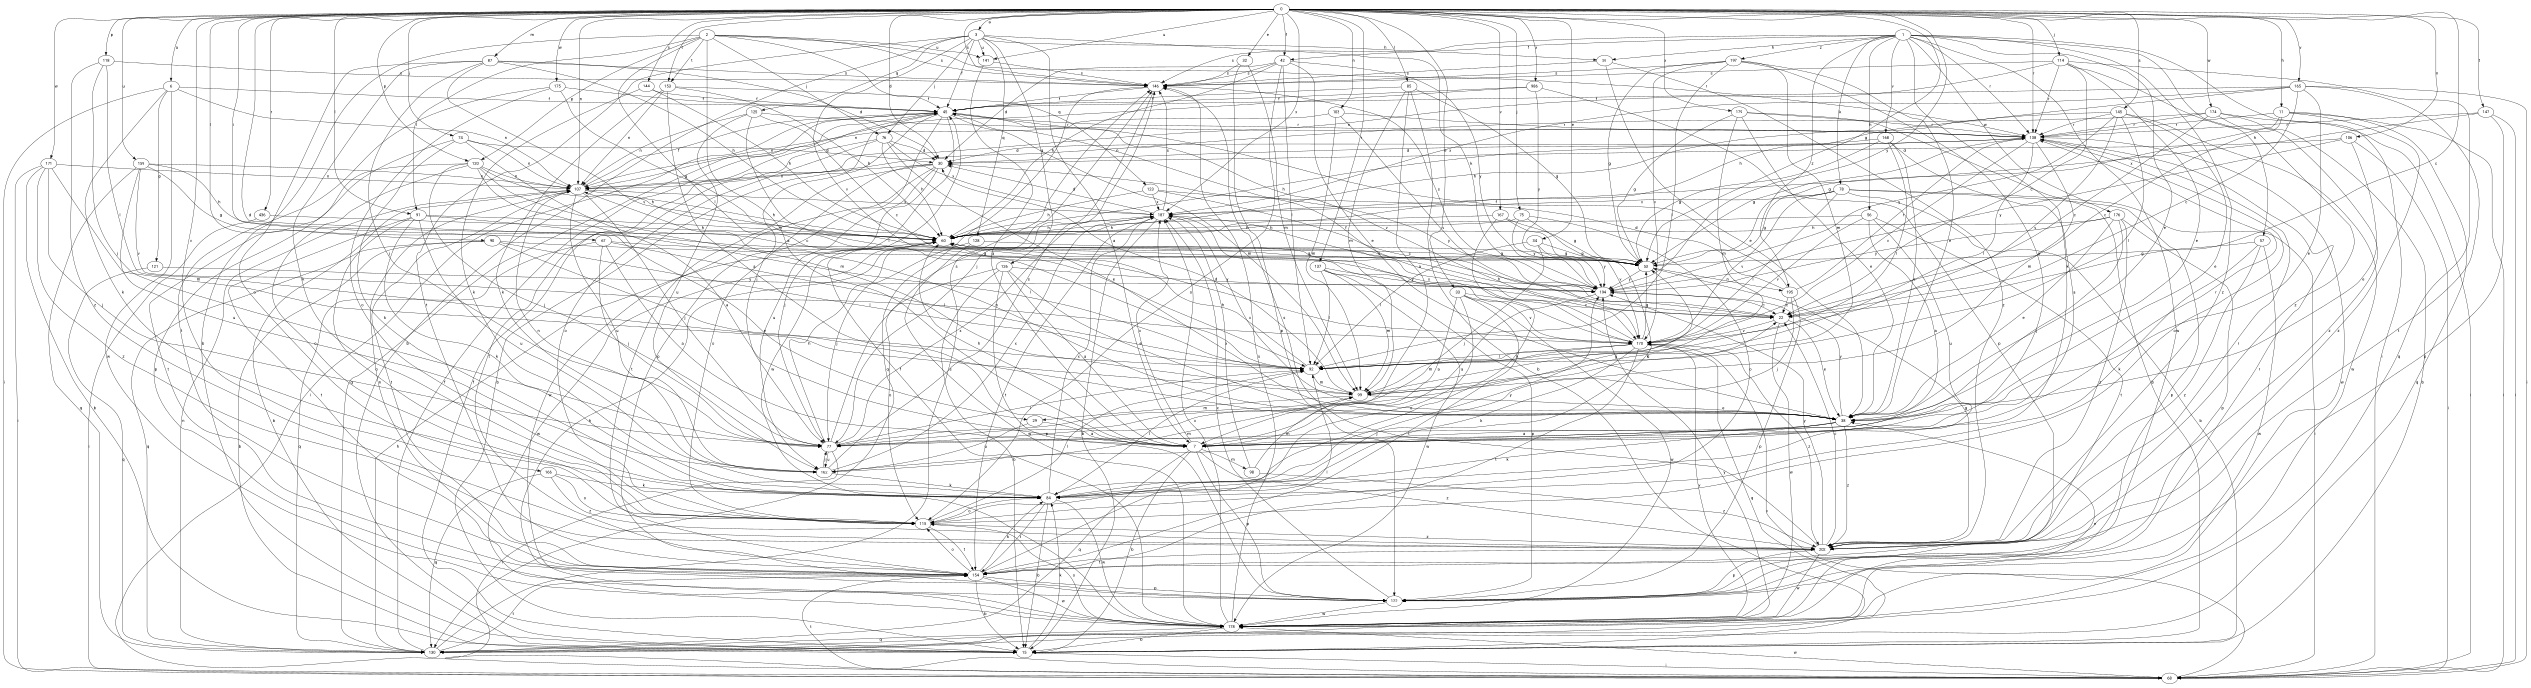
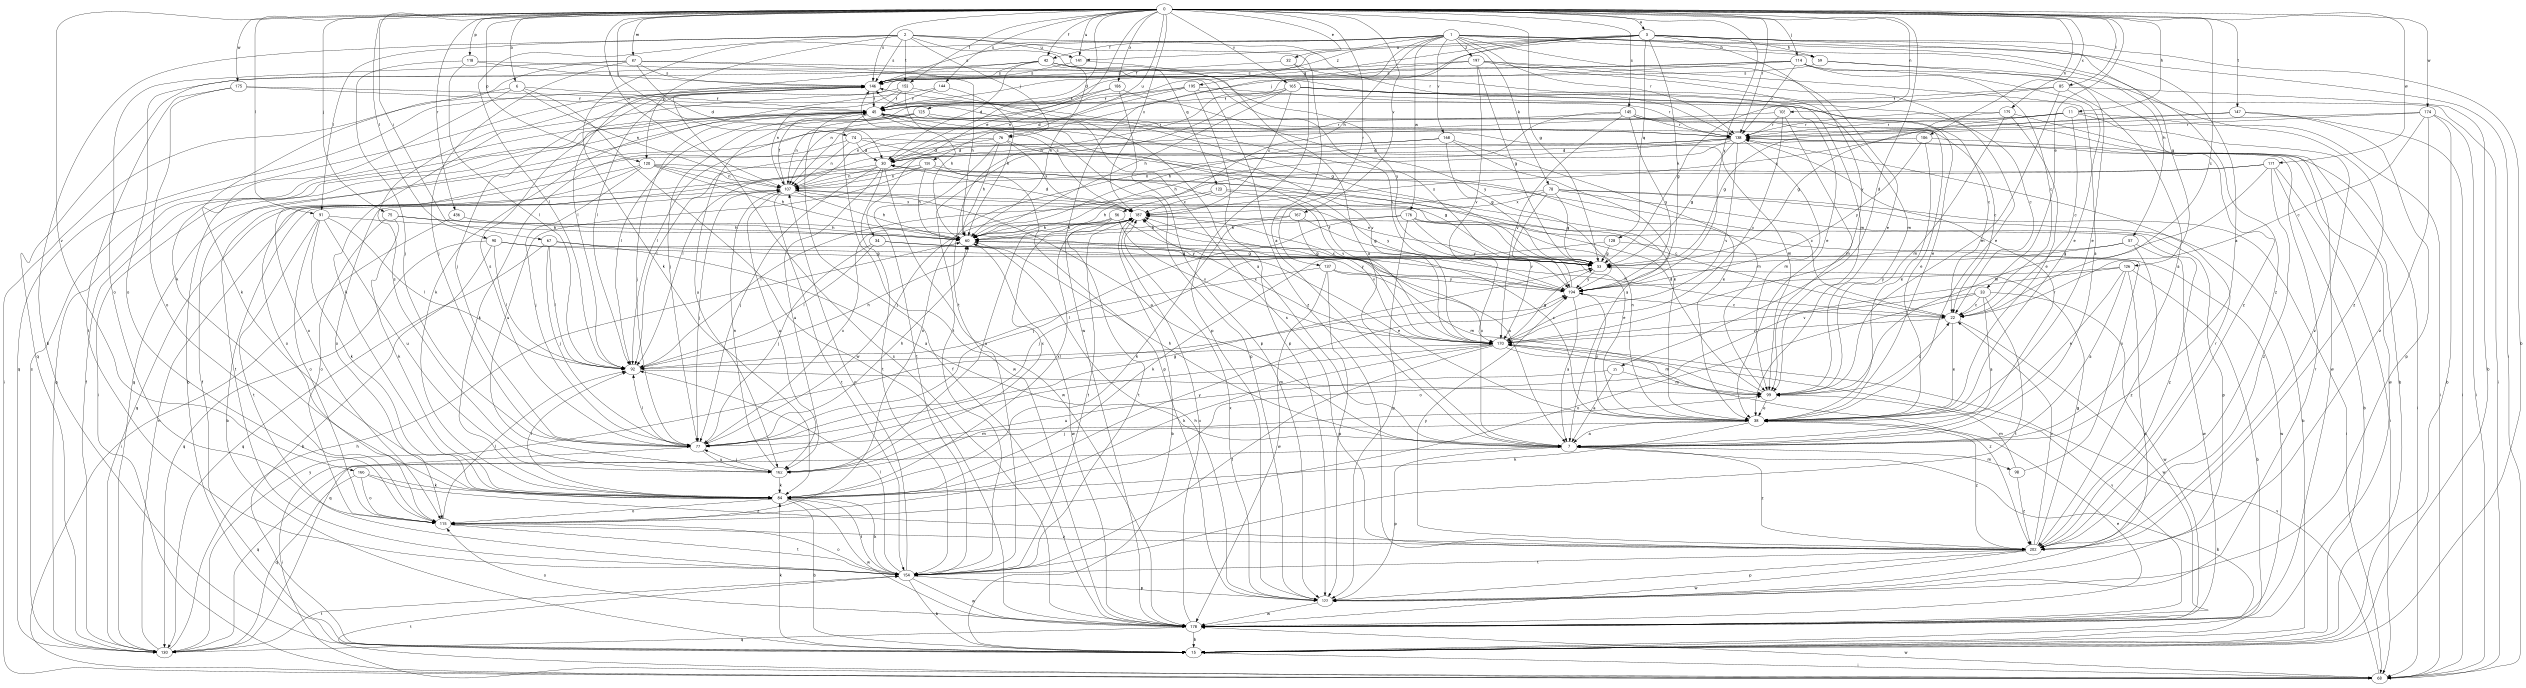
  strict digraph {
    fontname=Roboto
    node [fontname=Roboto]
    edge [fontname=Roboto]
    0
    3
    6
    11
    22
    29
    30
    32
    33
    34
    42
    53
    67
    74
    75
    85
    90
    91
    n19 [label=87]
    103
    106
    107
    114
    118
    120
    n26 [label=436]
    137
    138
    144
    145
    146
    147
    153
    159
    n35 [label=141]
    165
    166
    167
    171
    174
    175
    179
-   186 [label=986]
+   186
    187
    194
    59
    7
    15
    76
    45
    125
    126
    128
    154
    170
    68
    84
    178
-   121
    202
    130
    38
    60
    99
    162
    77
    115
    122
    92
    1
    56
    57
    78
    168
    176
    195
    197
    2
    123
    98
    0 -> 3 [label=a]
    0 -> 6 [label=a]
    0 -> 11 [label=h]
    0 -> 22 [label=c]
    0 -> 29 [label=d]
    0 -> 30 [label=d]
    0 -> 32 [label=e]
    0 -> 33 [label=e]
    0 -> 34 [label=e]
    0 -> 42 [label=f]
    0 -> 53 [label=g]
    0 -> 67 [label=i]
    0 -> 74 [label=j]
    0 -> 75 [label=j]
    0 -> 85 [label=l]
    0 -> 90 [label=l]
    0 -> 91 [label=l]
    0 -> n19 [label=m]
    0 -> 103 [label=n]
    0 -> 106 [label=n]
    0 -> 107 [label=n]
    0 -> 114 [label=j]
    0 -> 118 [label=p]
    0 -> 120 [label=p]
    0 -> n26 [label=r]
    0 -> 137 [label=r]
    0 -> 138 [label=r]
    0 -> 144 [label=s]
    0 -> 145 [label=s]
    0 -> 146 [label=s]
    0 -> 147 [label=t]
    0 -> 153 [label=t]
    0 -> 159 [label=u]
    0 -> n35 [label=u]
    0 -> 165 [label=v]
    0 -> 166 [label=v]
    0 -> 167 [label=v]
    0 -> 171 [label=w]
    0 -> 174 [label=w]
    0 -> 175 [label=w]
    0 -> 179 [label=x]
    0 -> 186 [label=x]
    0 -> 187 [label=x]
    0 -> 194 [label=y]
    3 -> n35 [label=u]
    3 -> 194 [label=k]
    3 -> 59 [label=h]
    3 -> 7 [label=a]
    3 -> 15 [label=b]
    3 -> 76 [label=j]
    3 -> 45 [label=f]
    3 -> 125 [label=q]
    3 -> 126 [label=q]
    3 -> 128 [label=q]
    3 -> 154 [label=t]
    3 -> 170 [label=v]
    6 -> 107 [label=n]
    6 -> 45 [label=f]
    6 -> 68 [label=i]
    6 -> 84 [label=k]
    6 -> 178 [label=w]
-   6 -> 121 [label=p]
    11 -> 22 [label=c]
    11 -> 53 [label=g]
    11 -> 138 [label=r]
    11 -> 68 [label=i]
    11 -> 202 [label=z]
    11 -> 130 [label=q]
    22 -> 170 [label=v]
    22 -> 178 [label=w]
    22 -> 38 [label=e]
    22 -> 60 [label=h]
    29 -> 7 [label=a]
-   99 -> 29 [label=m]
+   29 -> 99 [label=m]
    29 -> 162 [label=u]
    30 -> 107 [label=n]
    30 -> 154 [label=t]
    30 -> 178 [label=w]
    30 -> 162 [label=u]
    30 -> 77 [label=j]
    30 -> 115 [label=o]
    32 -> 146 [label=s]
    32 -> 99 [label=m]
    32 -> 122 [label=p]
    33 -> 22 [label=c]
    33 -> 7 [label=a]
    33 -> 154 [label=t]
    33 -> 170 [label=v]
    33 -> 178 [label=w]
    33 -> 115 [label=o]
    34 -> 53 [label=g]
    34 -> 194 [label=y]
    34 -> 77 [label=j]
    34 -> 92 [label=l]
    42 -> 30 [label=d]
    42 -> 146 [label=s]
    42 -> 194 [label=y]
    42 -> 38 [label=e]
    42 -> 60 [label=h]
    42 -> 115 [label=o]
    42 -> 92 [label=l]
-   53 -> 195 [label=n]
+   53 -> 107 [label=n]
    53 -> 194 [label=y]
    67 -> 53 [label=g]
    67 -> 7 [label=a]
    67 -> 130 [label=q]
    67 -> 77 [label=j]
    67 -> 92 [label=l]
    74 -> 30 [label=d]
    74 -> 107 [label=n]
    74 -> 84 [label=k]
    74 -> 99 [label=m]
    74 -> 122 [label=p]
    75 -> 194 [label=y]
    75 -> 84 [label=k]
    75 -> 60 [label=h]
    75 -> 115 [label=o]
    85 -> 53 [label=g]
    85 -> 7 [label=a]
    85 -> 15 [label=b]
    85 -> 45 [label=f]
    85 -> 99 [label=m]
    90 -> 53 [label=g]
    90 -> 15 [label=b]
    90 -> 130 [label=q]
    90 -> 38 [label=e]
    90 -> 92 [label=l]
    91 -> 154 [label=t]
    91 -> 84 [label=k]
    91 -> 60 [label=h]
    91 -> 162 [label=u]
    91 -> 115 [label=o]
    91 -> 92 [label=l]
    n19 -> 30 [label=d]
    n19 -> 146 [label=s]
    n19 -> 170 [label=v]
    n19 -> 84 [label=k]
    n19 -> 60 [label=h]
    n19 -> 77 [label=j]
    n19 -> 115 [label=o]
    103 -> 107 [label=n]
    103 -> 138 [label=r]
    103 -> 170 [label=v]
    103 -> 99 [label=m]
    106 -> 30 [label=d]
    106 -> 194 [label=y]
    106 -> 68 [label=i]
    106 -> 38 [label=e]
    107 -> 187 [label=x]
    107 -> 15 [label=b]
    107 -> 45 [label=f]
    107 -> 154 [label=t]
    107 -> 60 [label=h]
    107 -> 162 [label=u]
    107 -> 77 [label=j]
    114 -> 22 [label=c]
    114 -> 107 [label=n]
    114 -> 138 [label=r]
    114 -> 146 [label=s]
    114 -> 202 [label=z]
    114 -> 130 [label=q]
    114 -> 38 [label=e]
    118 -> 146 [label=s]
    118 -> 202 [label=z]
    118 -> 77 [label=j]
    118 -> 92 [label=l]
    120 -> 22 [label=c]
    120 -> 107 [label=n]
    120 -> 7 [label=a]
    120 -> 154 [label=t]
    120 -> 60 [label=h]
    120 -> 77 [label=j]
    120 -> 115 [label=o]
    n26 -> 68 [label=i]
    n26 -> 60 [label=h]
    137 -> 194 [label=y]
    137 -> 178 [label=w]
    137 -> 99 [label=m]
    137 -> 122 [label=p]
    137 -> 92 [label=l]
    138 -> 30 [label=d]
    138 -> 53 [label=g]
    138 -> 170 [label=v]
    138 -> 178 [label=w]
    138 -> 60 [label=h]
    138 -> 99 [label=m]
    138 -> 115 [label=o]
    138 -> 92 [label=l]
    144 -> 45 [label=f]
    144 -> 84 [label=k]
    144 -> 60 [label=h]
    145 -> 138 [label=r]
    145 -> 194 [label=y]
    145 -> 170 [label=v]
    145 -> 178 [label=w]
    145 -> 38 [label=e]
    145 -> 60 [label=h]
    145 -> 92 [label=l]
    146 -> 45 [label=f]
    146 -> 130 [label=q]
    146 -> 77 [label=j]
    147 -> 138 [label=r]
    147 -> 187 [label=x]
    147 -> 68 [label=i]
    147 -> 122 [label=p]
    153 -> 107 [label=n]
    153 -> 7 [label=a]
    153 -> 45 [label=f]
    153 -> 84 [label=k]
    153 -> 60 [label=h]
    159 -> 53 [label=g]
    159 -> 107 [label=n]
    159 -> 170 [label=v]
    159 -> 130 [label=q]
    159 -> 60 [label=h]
    159 -> 162 [label=u]
    n35 -> 146 [label=s]
    n35 -> 7 [label=a]
    165 -> 22 [label=c]
    165 -> 187 [label=x]
    165 -> 45 [label=f]
    165 -> 154 [label=t]
    165 -> 68 [label=i]
    165 -> 38 [label=e]
    165 -> 60 [label=h]
    166 -> 84 [label=k]
    166 -> 202 [label=z]
    166 -> 130 [label=q]
    166 -> 115 [label=o]
    167 -> 53 [label=g]
    167 -> 170 [label=v]
    167 -> 84 [label=k]
    167 -> 60 [label=h]
    171 -> 107 [label=n]
    171 -> 15 [label=b]
    171 -> 68 [label=i]
    171 -> 202 [label=z]
    171 -> 99 [label=m]
    171 -> 77 [label=j]
    174 -> 22 [label=c]
    174 -> 107 [label=n]
    174 -> 138 [label=r]
    174 -> 15 [label=b]
    174 -> 68 [label=i]
    174 -> 202 [label=z]
    175 -> 53 [label=g]
    175 -> 45 [label=f]
    175 -> 154 [label=t]
    175 -> 115 [label=o]
    179 -> 53 [label=g]
    179 -> 138 [label=r]
    179 -> 15 [label=b]
    179 -> 38 [label=e]
    179 -> 99 [label=m]
    186 -> 107 [label=n]
    186 -> 194 [label=y]
    186 -> 45 [label=f]
    186 -> 122 [label=p]
    187 -> 30 [label=d]
    187 -> 146 [label=s]
    187 -> 15 [label=b]
    187 -> 154 [label=t]
    187 -> 60 [label=h]
    194 -> 22 [label=c]
    194 -> 146 [label=s]
    194 -> 187 [label=x]
    194 -> 7 [label=a]
    59 -> 146 [label=s]
    59 -> 202 [label=z]
    59 -> 38 [label=e]
    7 -> 138 [label=r]
    7 -> 187 [label=x]
    7 -> 15 [label=b]
    7 -> 202 [label=z]
    7 -> 130 [label=q]
    7 -> 60 [label=h]
    7 -> 122 [label=p]
    7 -> 98 [label=m]
    15 -> 45 [label=f]
    15 -> 68 [label=i]
    15 -> 84 [label=k]
    76 -> 30 [label=d]
    76 -> 187 [label=x]
    76 -> 154 [label=t]
    76 -> 38 [label=e]
    76 -> 60 [label=h]
    76 -> 115 [label=o]
    45 -> 138 [label=r]
    45 -> 15 [label=b]
    45 -> 170 [label=v]
    45 -> 68 [label=i]
    45 -> 178 [label=w]
    45 -> 130 [label=q]
    45 -> 99 [label=m]
    45 -> 77 [label=j]
    45 -> 122 [label=p]
    125 -> 22 [label=c]
    125 -> 107 [label=n]
    125 -> 138 [label=r]
    125 -> 162 [label=u]
    125 -> 92 [label=l]
    126 -> 194 [label=y]
    126 -> 7 [label=a]
    126 -> 15 [label=b]
    126 -> 38 [label=e]
    126 -> 115 [label=o]
    126 -> 122 [label=p]
    128 -> 53 [label=g]
    128 -> 178 [label=w]
    128 -> 77 [label=j]
    154 -> 107 [label=n]
    154 -> 15 [label=b]
    154 -> 84 [label=k]
    154 -> 178 [label=w]
    154 -> 115 [label=o]
    154 -> 122 [label=p]
    154 -> 92 [label=l]
    170 -> 53 [label=g]
    170 -> 187 [label=x]
    170 -> 45 [label=f]
    170 -> 154 [label=t]
    170 -> 84 [label=k]
    170 -> 202 [label=z]
    170 -> 130 [label=q]
    170 -> 99 [label=m]
    170 -> 92 [label=l]
    68 -> 154 [label=t]
    68 -> 170 [label=v]
    68 -> 178 [label=w]
    84 -> 187 [label=x]
    84 -> 194 [label=y]
    84 -> 15 [label=b]
    84 -> 154 [label=t]
    84 -> 178 [label=w]
    84 -> 115 [label=o]
    84 -> 92 [label=l]
    178 -> 146 [label=s]
    178 -> 187 [label=x]
    178 -> 15 [label=b]
    178 -> 45 [label=f]
    178 -> 170 [label=v]
    178 -> 130 [label=q]
    178 -> 38 [label=e]
    178 -> 115 [label=o]
-   121 -> 194 [label=y]
-   121 -> 130 [label=q]
    202 -> 22 [label=c]
    202 -> 53 [label=g]
    202 -> 138 [label=r]
    202 -> 146 [label=s]
    202 -> 194 [label=y]
    202 -> 154 [label=t]
    202 -> 178 [label=w]
    202 -> 122 [label=p]
    130 -> 107 [label=n]
    130 -> 146 [label=s]
    130 -> 194 [label=y]
    130 -> 45 [label=f]
    130 -> 154 [label=t]
    130 -> 60 [label=h]
    38 -> 107 [label=n]
    38 -> 187 [label=x]
    38 -> 194 [label=y]
    38 -> 7 [label=a]
    38 -> 84 [label=k]
    38 -> 202 [label=z]
    38 -> 77 [label=j]
    60 -> 53 [label=g]
    60 -> 178 [label=w]
    99 -> 22 [label=c]
    99 -> 30 [label=d]
    99 -> 38 [label=e]
    162 -> 107 [label=n]
    162 -> 146 [label=s]
    162 -> 187 [label=x]
    162 -> 84 [label=k]
    162 -> 99 [label=m]
    162 -> 77 [label=j]
    77 -> 53 [label=g]
    77 -> 146 [label=s]
    77 -> 187 [label=x]
    77 -> 68 [label=i]
    77 -> 60 [label=h]
    77 -> 162 [label=u]
    77 -> 92 [label=l]
    115 -> 154 [label=t]
    115 -> 202 [label=z]
    115 -> 92 [label=l]
    122 -> 138 [label=r]
    122 -> 187 [label=x]
    122 -> 178 [label=w]
    122 -> 60 [label=h]
    92 -> 60 [label=h]
    92 -> 99 [label=m]
    1 -> 42 [label=f]
    1 -> 138 [label=r]
    1 -> 146 [label=s]
    1 -> 59 [label=h]
    1 -> 68 [label=i]
    1 -> 84 [label=k]
    1 -> 178 [label=w]
    1 -> 202 [label=z]
    1 -> 38 [label=e]
    1 -> 56 [label=h]
    1 -> 57 [label=h]
    1 -> 78 [label=k]
    1 -> 168 [label=v]
    1 -> 176 [label=w]
    1 -> 195 [label=z]
    1 -> 197 [label=z]
    56 -> 7 [label=a]
    56 -> 154 [label=t]
    56 -> 170 [label=v]
    56 -> 60 [label=h]
    56 -> 162 [label=u]
    57 -> 53 [label=g]
    57 -> 84 [label=k]
    57 -> 178 [label=w]
    57 -> 202 [label=z]
    78 -> 53 [label=g]
    78 -> 187 [label=x]
    78 -> 15 [label=b]
    78 -> 170 [label=v]
    78 -> 68 [label=i]
    78 -> 122 [label=p]
    78 -> 92 [label=l]
    168 -> 30 [label=d]
    168 -> 53 [label=g]
    168 -> 7 [label=a]
    168 -> 38 [label=e]
    168 -> 92 [label=l]
    176 -> 194 [label=y]
    176 -> 202 [label=z]
    176 -> 38 [label=e]
    176 -> 60 [label=h]
    176 -> 77 [label=j]
    176 -> 122 [label=p]
    195 -> 22 [label=c]
    195 -> 30 [label=d]
    195 -> 138 [label=r]
    195 -> 45 [label=f]
    195 -> 77 [label=j]
    195 -> 122 [label=p]
    197 -> 53 [label=g]
    197 -> 146 [label=s]
    197 -> 7 [label=a]
    197 -> 170 [label=v]
    197 -> 38 [label=e]
    197 -> 99 [label=m]
    197 -> 92 [label=l]
    2 -> 91 [label=l]
    2 -> 120 [label=p]
    2 -> 138 [label=r]
    2 -> 146 [label=s]
    2 -> 153 [label=t]
    2 -> n35 [label=u]
    2 -> 7 [label=a]
    2 -> 15 [label=b]
    2 -> 76 [label=j]
    2 -> 92 [label=l]
    2 -> 123 [label=q]
    123 -> 22 [label=c]
    123 -> 187 [label=x]
    123 -> 194 [label=y]
    123 -> 60 [label=h]
    98 -> 187 [label=x]
    98 -> 202 [label=z]
    98 -> 99 [label=m]
  }
